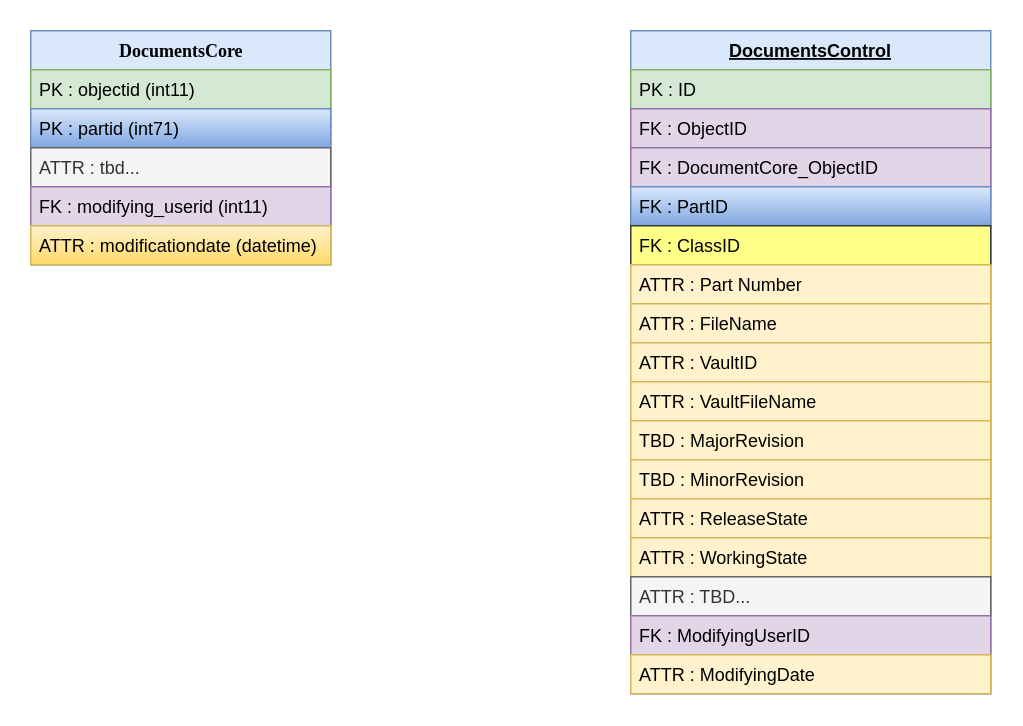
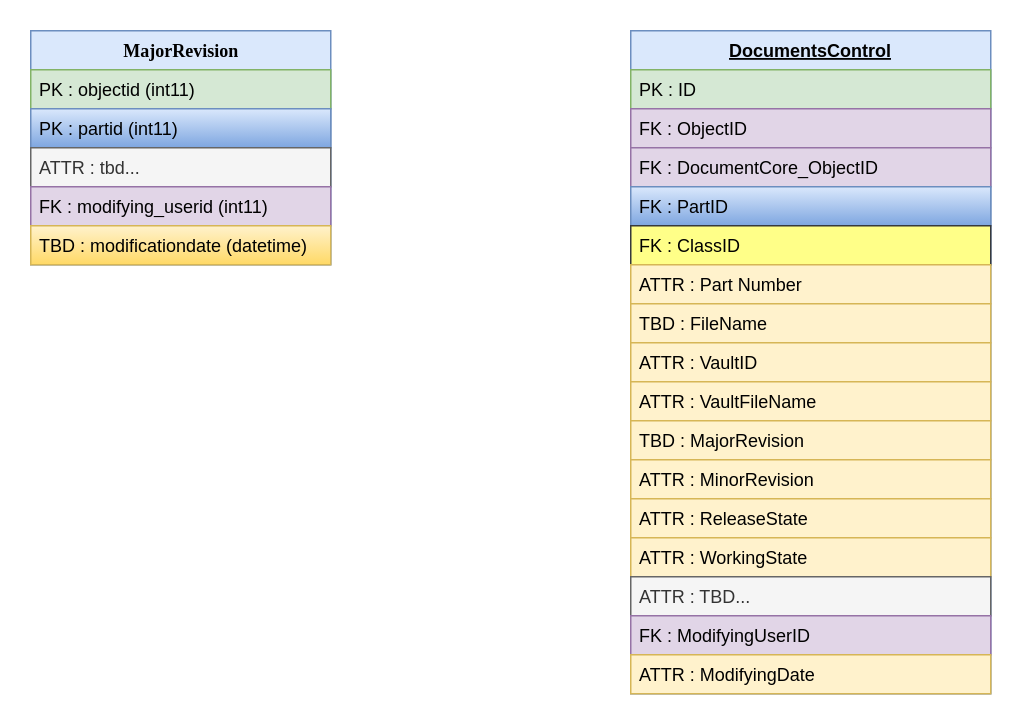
  <mxCell id="0" />
  <mxCell id="1" parent="0" />
- <mxCell id="2" value="DocumentsCore" style="swimlane;html=1;fontStyle=1;align=center;verticalAlign=top;childLayout=stackLayout;horizontal=1;startSize=26;horizontalStack=0;resizeParent=1;resizeLast=0;collapsible=1;marginBottom=0;swimlaneFillColor=#ffffff;rounded=0;shadow=0;comic=0;labelBackgroundColor=none;strokeWidth=1;fillColor=#dae8fc;fontFamily=Verdana;fontSize=12;strokeColor=#6c8ebf;" parent="1" vertex="1"><mxGeometry x="20" y="20" width="200" height="156" as="geometry" /></mxCell>
+ <mxCell id="2" value="MajorRevision" style="swimlane;html=1;fontStyle=1;align=center;verticalAlign=top;childLayout=stackLayout;horizontal=1;startSize=26;horizontalStack=0;resizeParent=1;resizeLast=0;collapsible=1;marginBottom=0;swimlaneFillColor=#ffffff;rounded=0;shadow=0;comic=0;labelBackgroundColor=none;strokeWidth=1;fillColor=#dae8fc;fontFamily=Verdana;fontSize=12;strokeColor=#6c8ebf;" parent="1" vertex="1"><mxGeometry x="20" y="20" width="200" height="156" as="geometry" /></mxCell>
  <mxCell id="3" value="PK : objectid (int11)" style="text;html=1;strokeColor=#82b366;fillColor=#d5e8d4;align=left;verticalAlign=top;spacingLeft=4;spacingRight=4;whiteSpace=wrap;overflow=hidden;rotatable=0;points=[[0,0.5],[1,0.5]];portConstraint=eastwest;" parent="2" vertex="1"><mxGeometry y="26" width="200" height="26" as="geometry" /></mxCell>
- <mxCell id="4" value="PK : partid (int71)" style="text;html=1;strokeColor=#6c8ebf;fillColor=#dae8fc;align=left;verticalAlign=top;spacingLeft=4;spacingRight=4;whiteSpace=wrap;overflow=hidden;rotatable=0;points=[[0,0.5],[1,0.5]];portConstraint=eastwest;gradientColor=#7ea6e0;" parent="2" vertex="1"><mxGeometry y="52" width="200" height="26" as="geometry" /></mxCell>
+ <mxCell id="4" value="PK : partid (int11)" style="text;html=1;strokeColor=#6c8ebf;fillColor=#dae8fc;align=left;verticalAlign=top;spacingLeft=4;spacingRight=4;whiteSpace=wrap;overflow=hidden;rotatable=0;points=[[0,0.5],[1,0.5]];portConstraint=eastwest;gradientColor=#7ea6e0;" parent="2" vertex="1"><mxGeometry y="52" width="200" height="26" as="geometry" /></mxCell>
  <mxCell id="5" value="ATTR : tbd... " style="text;align=left;verticalAlign=top;spacingLeft=4;spacingRight=4;overflow=hidden;rotatable=0;points=[[0,0.5],[1,0.5]];portConstraint=eastwest;fillColor=#f5f5f5;strokeColor=#666666;fontColor=#333333;" vertex="1" parent="2"><mxGeometry y="78" width="200" height="26" as="geometry" /></mxCell>
  <mxCell id="6" value="FK : modifying_userid (int11)" style="text;html=1;strokeColor=#9673a6;fillColor=#e1d5e7;align=left;verticalAlign=top;spacingLeft=4;spacingRight=4;whiteSpace=wrap;overflow=hidden;rotatable=0;points=[[0,0.5],[1,0.5]];portConstraint=eastwest;" parent="2" vertex="1"><mxGeometry y="104" width="200" height="26" as="geometry" /></mxCell>
- <mxCell id="7" value="ATTR : modificationdate (datetime)" style="text;html=1;strokeColor=#d6b656;fillColor=#fff2cc;align=left;verticalAlign=top;spacingLeft=4;spacingRight=4;whiteSpace=wrap;overflow=hidden;rotatable=0;points=[[0,0.5],[1,0.5]];portConstraint=eastwest;gradientColor=#ffd966;" parent="2" vertex="1"><mxGeometry y="130" width="200" height="26" as="geometry" /></mxCell>
+ <mxCell id="7" value="TBD : modificationdate (datetime)" style="text;html=1;strokeColor=#d6b656;fillColor=#fff2cc;align=left;verticalAlign=top;spacingLeft=4;spacingRight=4;whiteSpace=wrap;overflow=hidden;rotatable=0;points=[[0,0.5],[1,0.5]];portConstraint=eastwest;gradientColor=#ffd966;" parent="2" vertex="1"><mxGeometry y="130" width="200" height="26" as="geometry" /></mxCell>
  <mxCell id="8" value="DocumentsControl" style="swimlane;fontStyle=5;childLayout=stackLayout;horizontal=1;startSize=26;fillColor=#dae8fc;horizontalStack=0;resizeParent=1;resizeParentMax=0;resizeLast=0;collapsible=1;marginBottom=0;align=center;strokeColor=#6c8ebf;" parent="1" vertex="1"><mxGeometry x="420" y="20" width="240" height="442" as="geometry" /></mxCell>
  <mxCell id="9" value="PK : ID" style="text;strokeColor=#82b366;fillColor=#d5e8d4;align=left;verticalAlign=top;spacingLeft=4;spacingRight=4;overflow=hidden;rotatable=0;points=[[0,0.5],[1,0.5]];portConstraint=eastwest;" parent="8" vertex="1"><mxGeometry y="26" width="240" height="26" as="geometry" /></mxCell>
  <mxCell id="10" value="FK : ObjectID" style="text;strokeColor=#9673a6;fillColor=#e1d5e7;align=left;verticalAlign=top;spacingLeft=4;spacingRight=4;overflow=hidden;rotatable=0;points=[[0,0.5],[1,0.5]];portConstraint=eastwest;" parent="8" vertex="1"><mxGeometry y="52" width="240" height="26" as="geometry" /></mxCell>
  <mxCell id="11" value="FK : DocumentCore_ObjectID" style="text;strokeColor=#9673a6;fillColor=#e1d5e7;align=left;verticalAlign=top;spacingLeft=4;spacingRight=4;overflow=hidden;rotatable=0;points=[[0,0.5],[1,0.5]];portConstraint=eastwest;" parent="8" vertex="1"><mxGeometry y="78" width="240" height="26" as="geometry" /></mxCell>
  <mxCell id="12" value="FK : PartID" style="text;strokeColor=#6c8ebf;fillColor=#dae8fc;align=left;verticalAlign=top;spacingLeft=4;spacingRight=4;overflow=hidden;rotatable=0;points=[[0,0.5],[1,0.5]];portConstraint=eastwest;gradientColor=#7ea6e0;" parent="8" vertex="1"><mxGeometry y="104" width="240" height="26" as="geometry" /></mxCell>
  <mxCell id="13" value="FK : ClassID" style="text;strokeColor=#36393d;fillColor=#ffff88;align=left;verticalAlign=top;spacingLeft=4;spacingRight=4;overflow=hidden;rotatable=0;points=[[0,0.5],[1,0.5]];portConstraint=eastwest;" parent="8" vertex="1"><mxGeometry y="130" width="240" height="26" as="geometry" /></mxCell>
  <mxCell id="14" value="ATTR : Part Number" style="text;strokeColor=#d6b656;fillColor=#fff2cc;align=left;verticalAlign=top;spacingLeft=4;spacingRight=4;overflow=hidden;rotatable=0;points=[[0,0.5],[1,0.5]];portConstraint=eastwest;" parent="8" vertex="1"><mxGeometry y="156" width="240" height="26" as="geometry" /></mxCell>
- <mxCell id="15" value="ATTR : FileName" style="text;strokeColor=#d6b656;fillColor=#fff2cc;align=left;verticalAlign=top;spacingLeft=4;spacingRight=4;overflow=hidden;rotatable=0;points=[[0,0.5],[1,0.5]];portConstraint=eastwest;" parent="8" vertex="1"><mxGeometry y="182" width="240" height="26" as="geometry" /></mxCell>
+ <mxCell id="15" value="TBD : FileName" style="text;strokeColor=#d6b656;fillColor=#fff2cc;align=left;verticalAlign=top;spacingLeft=4;spacingRight=4;overflow=hidden;rotatable=0;points=[[0,0.5],[1,0.5]];portConstraint=eastwest;" parent="8" vertex="1"><mxGeometry y="182" width="240" height="26" as="geometry" /></mxCell>
  <mxCell id="16" value="ATTR : VaultID" style="text;strokeColor=#d6b656;fillColor=#fff2cc;align=left;verticalAlign=top;spacingLeft=4;spacingRight=4;overflow=hidden;rotatable=0;points=[[0,0.5],[1,0.5]];portConstraint=eastwest;" parent="8" vertex="1"><mxGeometry y="208" width="240" height="26" as="geometry" /></mxCell>
  <mxCell id="17" value="ATTR : VaultFileName" style="text;strokeColor=#d6b656;fillColor=#fff2cc;align=left;verticalAlign=top;spacingLeft=4;spacingRight=4;overflow=hidden;rotatable=0;points=[[0,0.5],[1,0.5]];portConstraint=eastwest;" parent="8" vertex="1"><mxGeometry y="234" width="240" height="26" as="geometry" /></mxCell>
  <mxCell id="18" value="TBD : MajorRevision" style="text;strokeColor=#d6b656;fillColor=#fff2cc;align=left;verticalAlign=top;spacingLeft=4;spacingRight=4;overflow=hidden;rotatable=0;points=[[0,0.5],[1,0.5]];portConstraint=eastwest;" parent="8" vertex="1"><mxGeometry y="260" width="240" height="26" as="geometry" /></mxCell>
- <mxCell id="19" value="TBD : MinorRevision" style="text;strokeColor=#d6b656;fillColor=#fff2cc;align=left;verticalAlign=top;spacingLeft=4;spacingRight=4;overflow=hidden;rotatable=0;points=[[0,0.5],[1,0.5]];portConstraint=eastwest;" parent="8" vertex="1"><mxGeometry y="286" width="240" height="26" as="geometry" /></mxCell>
+ <mxCell id="19" value="ATTR : MinorRevision" style="text;strokeColor=#d6b656;fillColor=#fff2cc;align=left;verticalAlign=top;spacingLeft=4;spacingRight=4;overflow=hidden;rotatable=0;points=[[0,0.5],[1,0.5]];portConstraint=eastwest;" parent="8" vertex="1"><mxGeometry y="286" width="240" height="26" as="geometry" /></mxCell>
  <mxCell id="20" value="ATTR : ReleaseState" style="text;strokeColor=#d6b656;fillColor=#fff2cc;align=left;verticalAlign=top;spacingLeft=4;spacingRight=4;overflow=hidden;rotatable=0;points=[[0,0.5],[1,0.5]];portConstraint=eastwest;" parent="8" vertex="1"><mxGeometry y="312" width="240" height="26" as="geometry" /></mxCell>
  <mxCell id="21" value="ATTR : WorkingState" style="text;strokeColor=#d6b656;fillColor=#fff2cc;align=left;verticalAlign=top;spacingLeft=4;spacingRight=4;overflow=hidden;rotatable=0;points=[[0,0.5],[1,0.5]];portConstraint=eastwest;" parent="8" vertex="1"><mxGeometry y="338" width="240" height="26" as="geometry" /></mxCell>
  <mxCell id="22" value="ATTR : TBD... " style="text;align=left;verticalAlign=top;spacingLeft=4;spacingRight=4;overflow=hidden;rotatable=0;points=[[0,0.5],[1,0.5]];portConstraint=eastwest;fillColor=#f5f5f5;strokeColor=#666666;fontColor=#333333;" parent="8" vertex="1"><mxGeometry y="364" width="240" height="26" as="geometry" /></mxCell>
  <mxCell id="23" value="FK : ModifyingUserID" style="text;strokeColor=#9673a6;fillColor=#e1d5e7;align=left;verticalAlign=top;spacingLeft=4;spacingRight=4;overflow=hidden;rotatable=0;points=[[0,0.5],[1,0.5]];portConstraint=eastwest;" parent="8" vertex="1"><mxGeometry y="390" width="240" height="26" as="geometry" /></mxCell>
  <mxCell id="24" value="ATTR : ModifyingDate " style="text;strokeColor=#d6b656;fillColor=#fff2cc;align=left;verticalAlign=top;spacingLeft=4;spacingRight=4;overflow=hidden;rotatable=0;points=[[0,0.5],[1,0.5]];portConstraint=eastwest;" parent="8" vertex="1"><mxGeometry y="416" width="240" height="26" as="geometry" /></mxCell>
